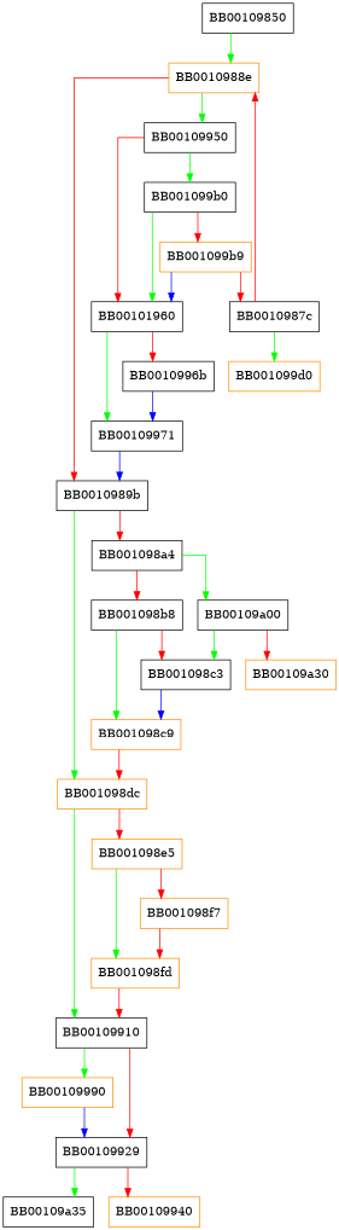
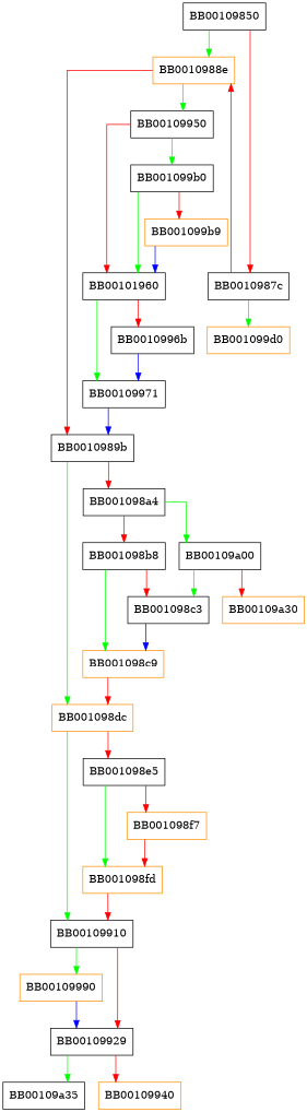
  digraph {
    splines=ortho
    node [color=black shape=box]
    edge [color=red]
    BB0010988e [color=darkorange]
    BB00109850
    BB0010987c
    BB00109950
    BB0010989b
    BB001099d0 [color=darkorange]
    BB001099b0
    n8 [label=BB00101960]
    BB001098dc [color=darkorange]
    BB001098a4
    BB001099b9 [color=darkorange]
    BB00109971
    BB0010996b
    BB00109910
-   BB001098e5 [color=darkorange]
+   BB001098e5
    BB00109a00
    BB001098b8
    BB00109990 [color=darkorange]
    BB00109929
    BB001098fd [color=darkorange]
    BB001098f7 [color=darkorange]
    BB001098c3
    BB00109a30 [color=darkorange]
    BB001098c9 [color=darkorange]
    BB00109a35
    BB00109940 [color=darkorange]
    BB0010988e -> BB00109950 [color=green]
    BB0010988e -> BB0010989b
    BB00109850 -> BB0010988e [color=green]
-   BB001099b9 -> BB0010987c
+   BB00109850 -> BB0010987c
    BB0010987c -> BB0010988e
    BB0010987c -> BB001099d0 [color=green]
    BB00109950 -> BB001099b0 [color=green]
    BB00109950 -> n8
    BB0010989b -> BB001098dc [color=green]
    BB0010989b -> BB001098a4
    BB001099b0 -> n8 [color=green]
    BB001099b0 -> BB001099b9
    n8 -> BB00109971 [color=green]
    n8 -> BB0010996b
    BB001098dc -> BB00109910 [color=green]
    BB001098dc -> BB001098e5
    BB001098a4 -> BB00109a00 [color=green]
    BB001098a4 -> BB001098b8
    BB001099b9 -> n8 [color=blue]
    BB00109971 -> BB0010989b [color=blue]
    BB0010996b -> BB00109971 [color=blue]
    BB00109910 -> BB00109990 [color=green]
    BB00109910 -> BB00109929
    BB001098e5 -> BB001098fd [color=green]
    BB001098e5 -> BB001098f7
    BB00109a00 -> BB001098c3 [color=green]
    BB00109a00 -> BB00109a30
    BB001098b8 -> BB001098c3
    BB001098b8 -> BB001098c9 [color=green]
    BB00109990 -> BB00109929 [color=blue]
    BB00109929 -> BB00109a35 [color=green]
    BB00109929 -> BB00109940
    BB001098fd -> BB00109910
    BB001098f7 -> BB001098fd
    BB001098c3 -> BB001098c9 [color=blue]
    BB001098c9 -> BB001098dc
  }
